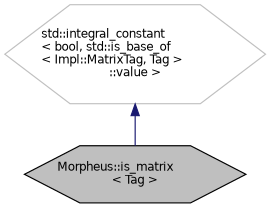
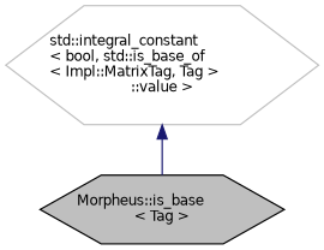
  digraph {
    node [fontname=Helvetica fontsize=10 shape=hexagon style=filled]
-   n1 [color=black fillcolor=grey75 fontcolor=black height=0.2 label="Morpheus::is_matrix\l\< Tag \>" width=0.4]
+   n1 [color=black fillcolor=grey75 fontcolor=black height=0.2 label="Morpheus::is_base\l\< Tag \>" width=0.4]
    n2 [color=grey75 fillcolor=white height=0.2 label="std::integral_constant\l\< bool, std::is_base_of\l\< Impl::MatrixTag, Tag \>\l::value \>" width=0.4]
    n2 -> n1 [color=midnightblue dir=back fontname=Helvetica fontsize=10 labelfontname=Helvetica labelfontsize=10 style=solid]
  }
